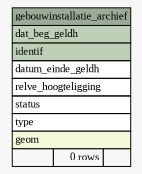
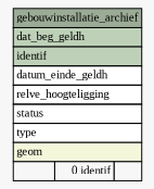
  digraph {
    bgcolor="#f7f7f7"
    fontname="Liberation Serif"
    fontsize=11
    nodesep=0.18
    rankdir=TB
    ranksep=0.46
-   n1 [fontname="Liberation Serif" fontsize=11 label=<     <TABLE BORDER="0" CELLBORDER="1" CELLSPACING="0" BGCOLOR="#ffffff">       <TR><TD COLSPAN="3" BGCOLOR="#9bab96" ALIGN="CENTER">gebouwinstallatie_archief</TD></TR>       <TR><TD PORT="dat_beg_geldh" COLSPAN="3" BGCOLOR="#bed1b8" ALIGN="LEFT">dat_beg_geldh</TD></TR>       <TR><TD PORT="identif" COLSPAN="3" BGCOLOR="#bed1b8" ALIGN="LEFT">identif</TD></TR>       <TR><TD PORT="datum_einde_geldh" COLSPAN="3" ALIGN="LEFT">datum_einde_geldh</TD></TR>       <TR><TD PORT="relve_hoogteligging" COLSPAN="3" ALIGN="LEFT">relve_hoogteligging</TD></TR>       <TR><TD PORT="status" COLSPAN="3" ALIGN="LEFT">status</TD></TR>       <TR><TD PORT="type" COLSPAN="3" ALIGN="LEFT">type</TD></TR>       <TR><TD PORT="geom" COLSPAN="3" BGCOLOR="#f4f7da" ALIGN="LEFT">geom</TD></TR>       <TR><TD ALIGN="LEFT" BGCOLOR="#f7f7f7">  </TD><TD ALIGN="RIGHT" BGCOLOR="#f7f7f7">0 rows</TD><TD ALIGN="RIGHT" BGCOLOR="#f7f7f7">  </TD></TR>     </TABLE>> shape=plaintext]
+   n1 [fontname="Liberation Serif" fontsize=11 label=<     <TABLE BORDER="0" CELLBORDER="1" CELLSPACING="0" BGCOLOR="#ffffff">       <TR><TD COLSPAN="3" BGCOLOR="#9bab96" ALIGN="CENTER">gebouwinstallatie_archief</TD></TR>       <TR><TD PORT="dat_beg_geldh" COLSPAN="3" BGCOLOR="#bed1b8" ALIGN="LEFT">dat_beg_geldh</TD></TR>       <TR><TD PORT="identif" COLSPAN="3" BGCOLOR="#bed1b8" ALIGN="LEFT">identif</TD></TR>       <TR><TD PORT="datum_einde_geldh" COLSPAN="3" ALIGN="LEFT">datum_einde_geldh</TD></TR>       <TR><TD PORT="relve_hoogteligging" COLSPAN="3" ALIGN="LEFT">relve_hoogteligging</TD></TR>       <TR><TD PORT="status" COLSPAN="3" ALIGN="LEFT">status</TD></TR>       <TR><TD PORT="type" COLSPAN="3" ALIGN="LEFT">type</TD></TR>       <TR><TD PORT="geom" COLSPAN="3" BGCOLOR="#f4f7da" ALIGN="LEFT">geom</TD></TR>       <TR><TD ALIGN="LEFT" BGCOLOR="#f7f7f7">  </TD><TD ALIGN="RIGHT" BGCOLOR="#f7f7f7">0 identif</TD><TD ALIGN="RIGHT" BGCOLOR="#f7f7f7">  </TD></TR>     </TABLE>> shape=plaintext]
  }
